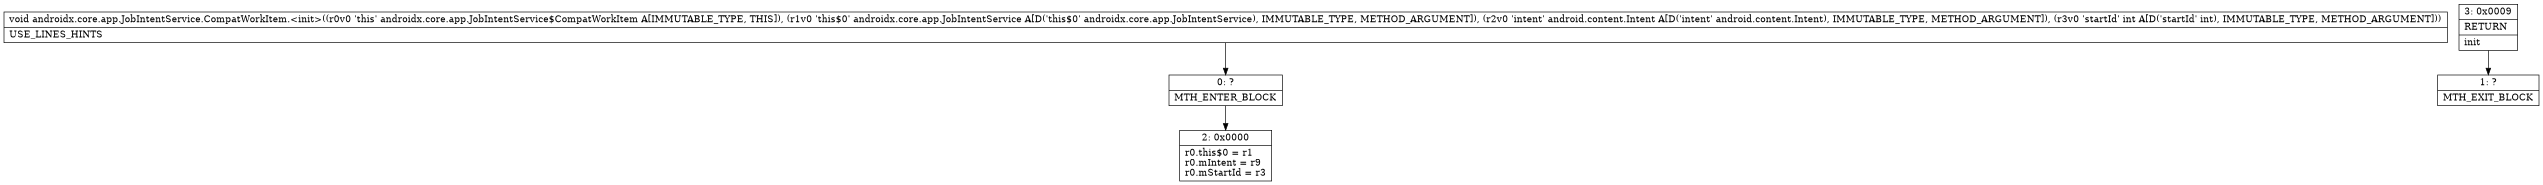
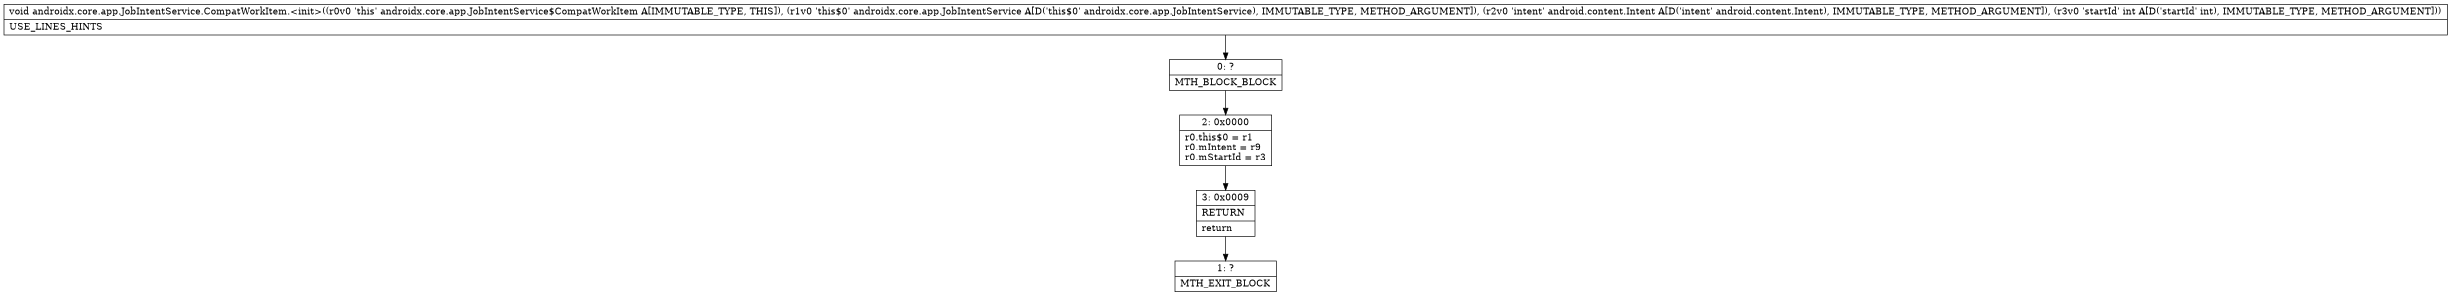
  digraph {
    node [shape=record]
-   n1 [label="{0\:\ ?|MTH_ENTER_BLOCK\l}"]
+   n1 [label="{0\:\ ?|MTH_BLOCK_BLOCK\l}"]
    n2 [label="{2\:\ 0x0000|r0.this$0 = r1\lr0.mIntent = r9\lr0.mStartId = r3\l}"]
-   n3 [label="{3\:\ 0x0009|RETURN\l|init\l}"]
+   n3 [label="{3\:\ 0x0009|RETURN\l|return\l}"]
    n4 [label="{1\:\ ?|MTH_EXIT_BLOCK\l}"]
    n5 [label="{void androidx.core.app.JobIntentService.CompatWorkItem.\<init\>((r0v0 'this' androidx.core.app.JobIntentService$CompatWorkItem A[IMMUTABLE_TYPE, THIS]), (r1v0 'this$0' androidx.core.app.JobIntentService A[D('this$0' androidx.core.app.JobIntentService), IMMUTABLE_TYPE, METHOD_ARGUMENT]), (r2v0 'intent' android.content.Intent A[D('intent' android.content.Intent), IMMUTABLE_TYPE, METHOD_ARGUMENT]), (r3v0 'startId' int A[D('startId' int), IMMUTABLE_TYPE, METHOD_ARGUMENT]))  | USE_LINES_HINTS\l}"]
    n1 -> n2
+   n2 -> n3
    n3 -> n4
    n5 -> n1
  }
